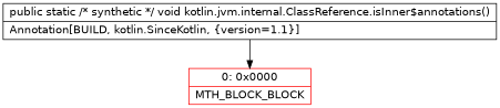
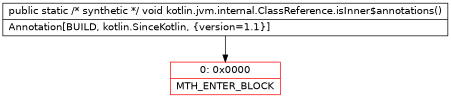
  digraph {
    fontname="DejaVu Sans"
    node [shape=record fontname="DejaVu Sans"]
-   n1 [color=red label="{0\:\ 0x0000|MTH_BLOCK_BLOCK\l}"]
+   n1 [color=red label="{0\:\ 0x0000|MTH_ENTER_BLOCK\l}"]
    n2 [label="{public static \/* synthetic *\/ void kotlin.jvm.internal.ClassReference.isInner$annotations()  | Annotation[BUILD, kotlin.SinceKotlin, \{version=1.1\}]\l}"]
    subgraph cluster_1 {
      label="R(0)"
    }
    n2 -> n1 [fontname="DejaVu Sans"]
  }
